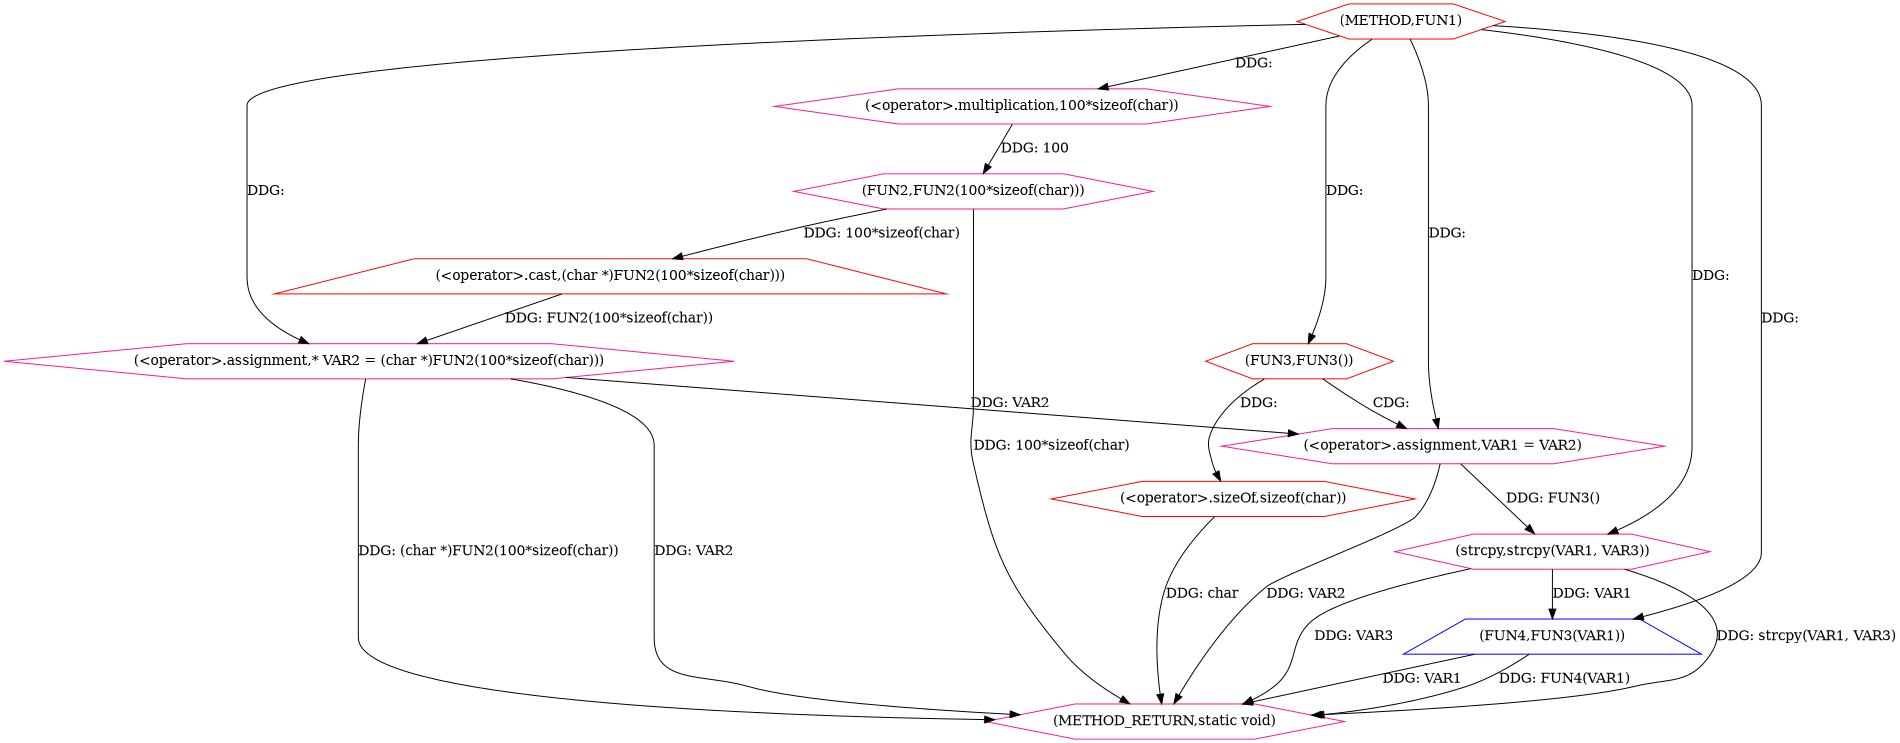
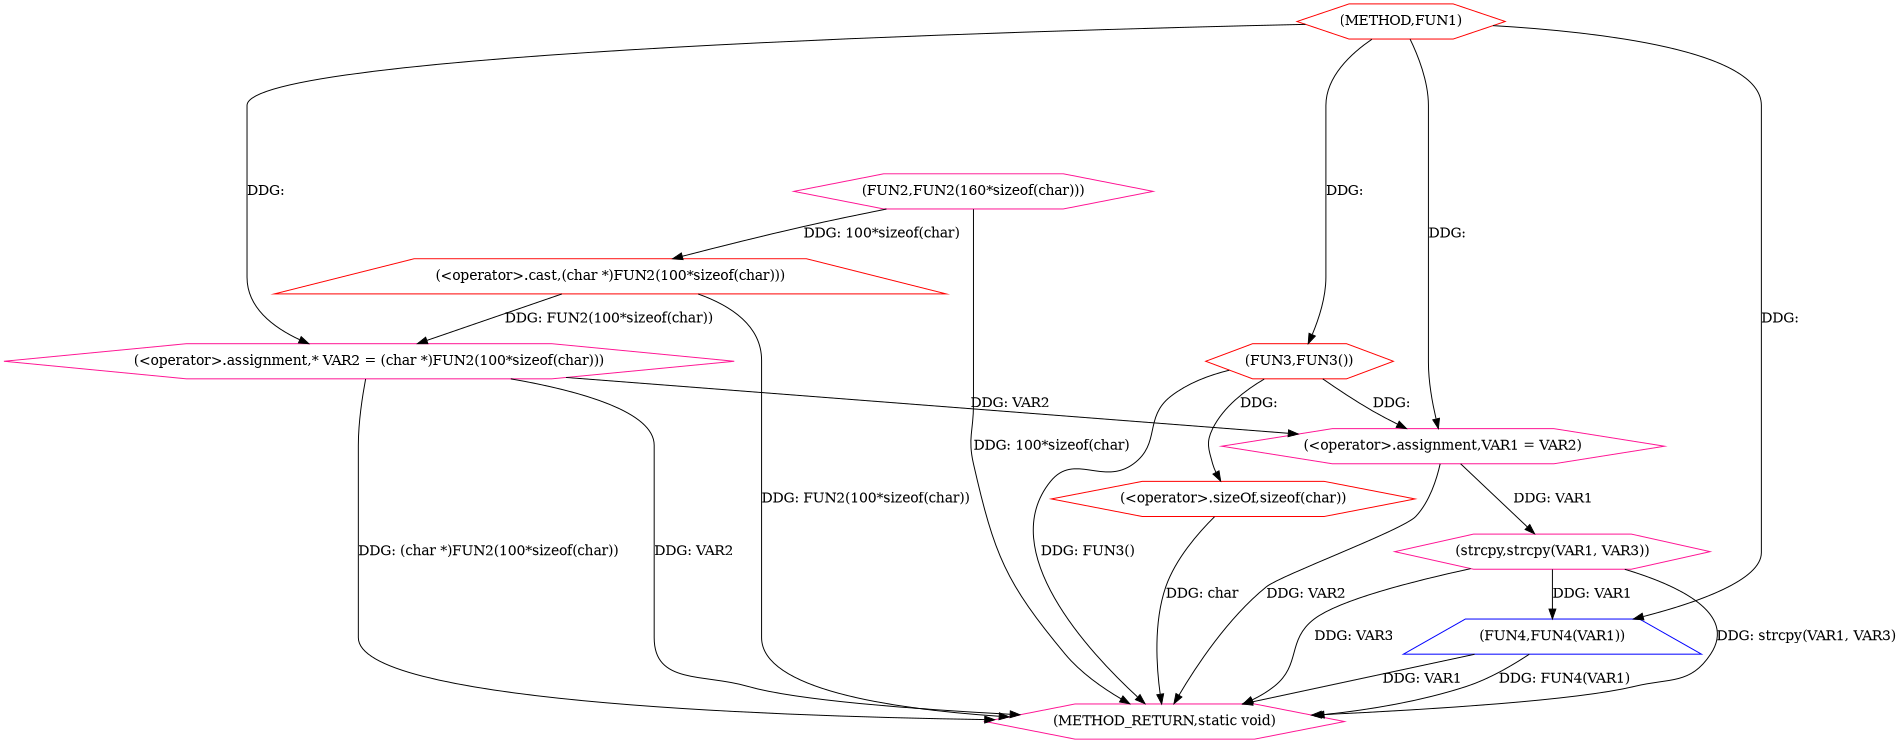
  digraph {
    node [color=deeppink shape=hexagon]
    n1 [color=red label="(METHOD,FUN1)"]
    n2 [label="(<operator>.assignment,* VAR2 = (char *)FUN2(100*sizeof(char)))"]
-   n3 [label="(<operator>.multiplication,100*sizeof(char))"]
    n4 [color=red label="(FUN3,FUN3())"]
    n5 [label="(<operator>.assignment,VAR1 = VAR2)"]
    n6 [label="(strcpy,strcpy(VAR1, VAR3))"]
-   n7 [color=blue label="(FUN4,FUN3(VAR1))" shape=trapezium]
+   n7 [color=blue label="(FUN4,FUN4(VAR1))" shape=trapezium]
    n8 [label="(METHOD_RETURN,static void)"]
-   n9 [label="(FUN2,FUN2(100*sizeof(char)))"]
+   n9 [label="(FUN2,FUN2(160*sizeof(char)))"]
    n10 [color=red label="(<operator>.sizeOf,sizeof(char))"]
    n11 [color=red label="(<operator>.cast,(char *)FUN2(100*sizeof(char)))" shape=trapezium]
    n1 -> n2 [label="DDG: "]
-   n1 -> n3 [label="DDG: "]
    n1 -> n4 [label="DDG: "]
    n1 -> n5 [label="DDG: "]
-   n1 -> n6 [label="DDG: "]
    n1 -> n7 [label="DDG: "]
    n2 -> n5 [label="DDG: VAR2"]
    n2 -> n8 [label="DDG: VAR2"]
    n2 -> n8 [label="DDG: (char *)FUN2(100*sizeof(char))"]
-   n3 -> n9 [label="DDG: 100"]
-   n4 -> n5 [label="CDG: "]
+   n4 -> n5 [label="DDG: "]
+   n4 -> n8 [label="DDG: FUN3()"]
    n4 -> n10 [label="DDG: "]
-   n5 -> n6 [label="DDG: FUN3()"]
+   n5 -> n6 [label="DDG: VAR1"]
    n5 -> n8 [label="DDG: VAR2"]
    n6 -> n7 [label="DDG: VAR1"]
    n6 -> n8 [label="DDG: VAR3"]
    n6 -> n8 [label="DDG: strcpy(VAR1, VAR3)"]
    n7 -> n8 [label="DDG: VAR1"]
    n7 -> n8 [label="DDG: FUN4(VAR1)"]
    n9 -> n8 [label="DDG: 100*sizeof(char)"]
    n9 -> n11 [label="DDG: 100*sizeof(char)"]
    n10 -> n8 [label="DDG: char"]
    n11 -> n2 [label="DDG: FUN2(100*sizeof(char))"]
+   n11 -> n8 [label="DDG: FUN2(100*sizeof(char))"]
  }
